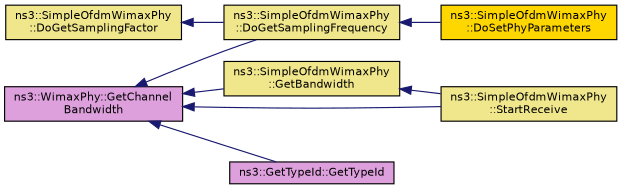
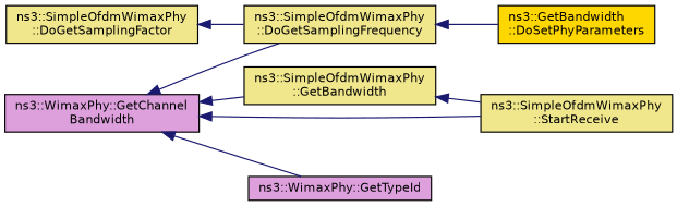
  digraph {
    rankdir=LR
    node [color=black fillcolor=khaki fontname=Helvetica fontsize=10 shape=record style=filled]
    edge [color=midnightblue dir=back fontname=Helvetica fontsize=10 labelfontname=Helvetica labelfontsize=10 style=solid]
    n1 [fillcolor=plum fontcolor=black height=0.2 label="ns3::WimaxPhy::GetChannel\lBandwidth" width=0.4]
    n2 [height=0.2 label="ns3::SimpleOfdmWimaxPhy\l::GetBandwidth" width=0.4]
    n3 [height=0.2 label="ns3::SimpleOfdmWimaxPhy\l::DoGetSamplingFrequency" width=0.4]
-   n4 [fillcolor=plum height=0.2 label="ns3::GetTypeId::GetTypeId" width=0.4]
+   n4 [fillcolor=plum height=0.2 label="ns3::WimaxPhy::GetTypeId" width=0.4]
    n5 [height=0.2 label="ns3::SimpleOfdmWimaxPhy\l::StartReceive" width=0.4]
    n6 [height=0.2 label="ns3::SimpleOfdmWimaxPhy\l::DoGetSamplingFactor" width=0.4]
-   n7 [fillcolor=gold height=0.2 label="ns3::SimpleOfdmWimaxPhy\l::DoSetPhyParameters" width=0.4]
+   n7 [fillcolor=gold height=0.2 label="ns3::GetBandwidth\l::DoSetPhyParameters" width=0.4]
    n1 -> n2
    n1 -> n3
    n1 -> n4
    n1 -> n5
    n2 -> n5
    n3 -> n7
    n6 -> n3
  }
